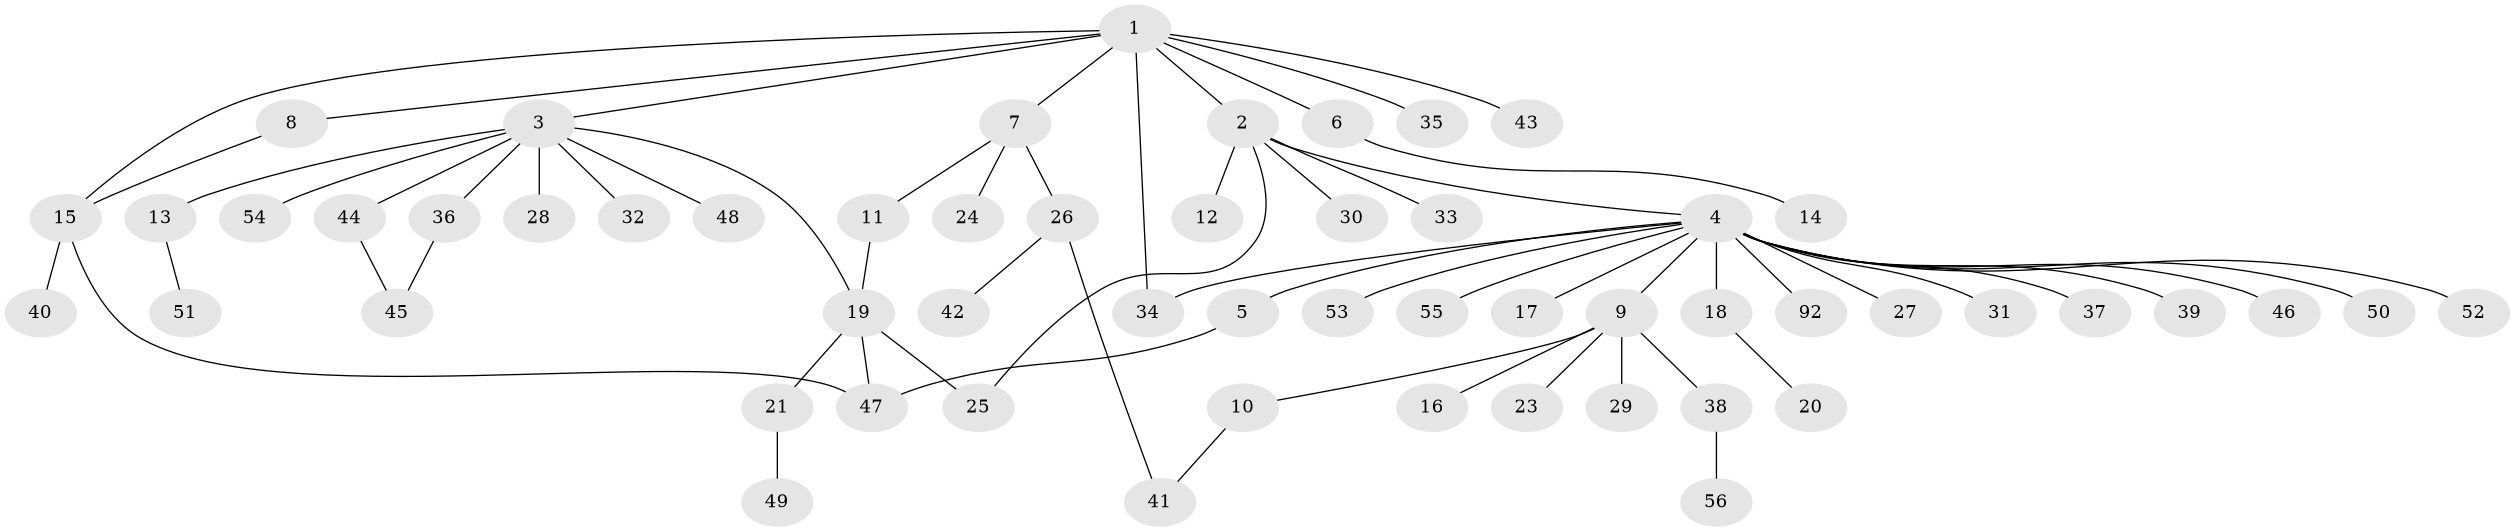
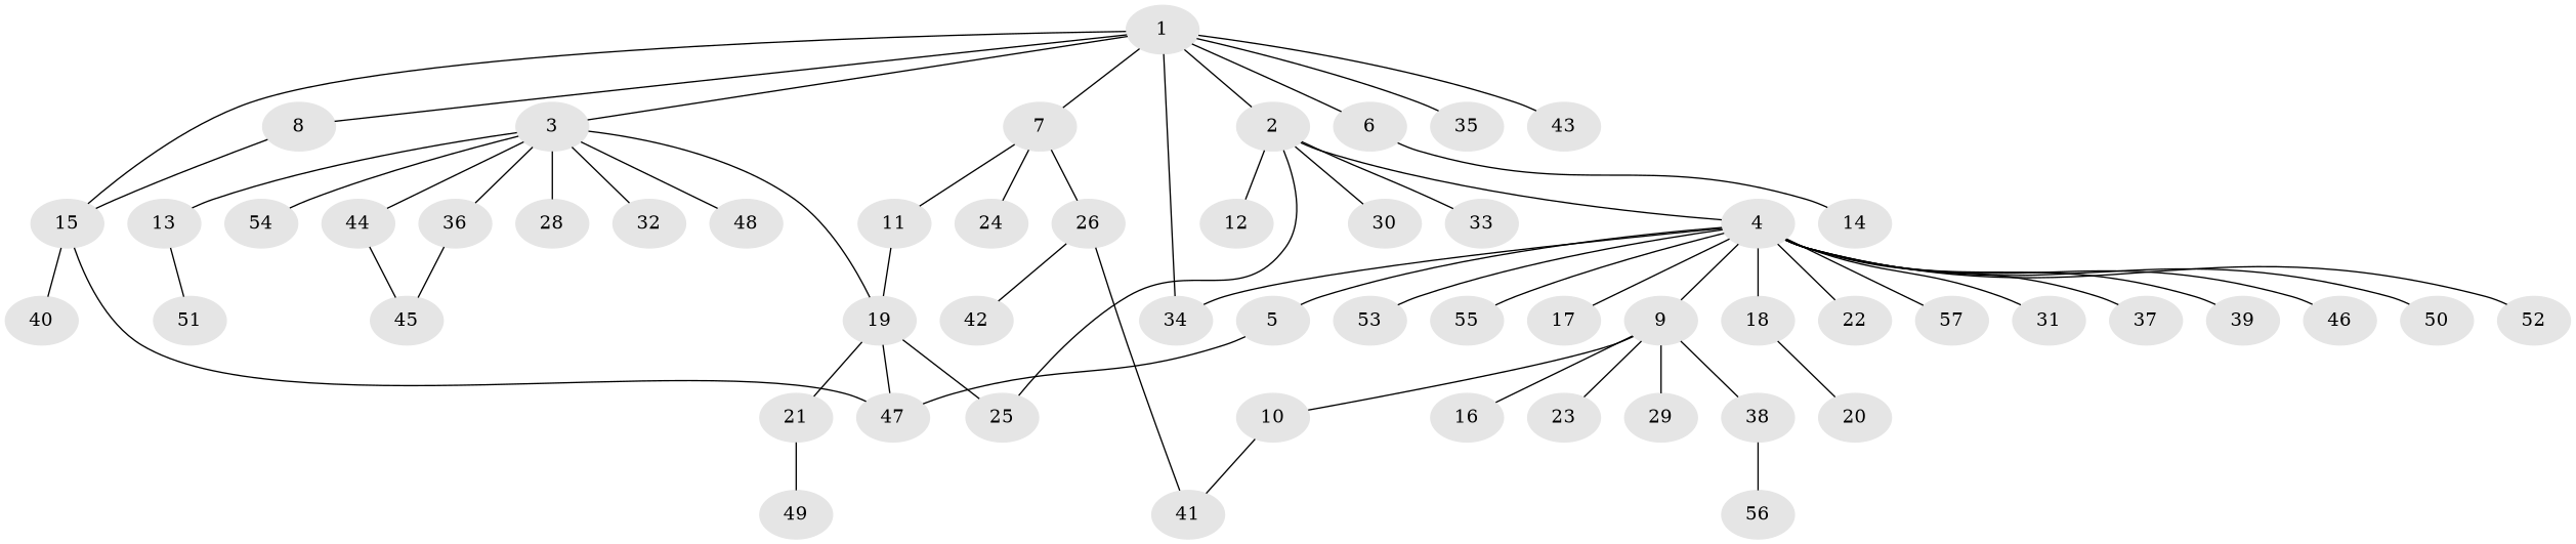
  graph {
    fontname="DejaVu Serif"
    node [color=gray90 fontname="DejaVu Serif" style=filled]
    edge [fontname="DejaVu Serif"]
    1
    2
    3
    6
    7
    8
    15
    34
    35
    43
    4
    12
    25
    30
    33
    13
    19
    28
    32
    36
    44
    48
    54
    14
    11
    24
    26
    47
    40
    5
    9
    17
    18
-   22 [label=92]
-   27
+   22
+   27 [label=57]
    31
    37
    39
    46
    50
    52
    53
    55
    51
    21
    45
    10
    16
    23
    29
    38
    20
    41
    42
    56
    49
    1 -- 2
    1 -- 3
    1 -- 6
    1 -- 7
    1 -- 8
    1 -- 15
    1 -- 34
    1 -- 35
    1 -- 43
    2 -- 4
    2 -- 12
    2 -- 25
    2 -- 30
    2 -- 33
    3 -- 13
    3 -- 19
    3 -- 28
    3 -- 32
    3 -- 36
    3 -- 44
    3 -- 48
    3 -- 54
    6 -- 14
    7 -- 11
    7 -- 24
    7 -- 26
    8 -- 15
    15 -- 47
    15 -- 40
    4 -- 34
    4 -- 5
    4 -- 9
    4 -- 17
    4 -- 18
    4 -- 22
    4 -- 27
    4 -- 31
    4 -- 37
    4 -- 39
    4 -- 46
    4 -- 50
    4 -- 52
    4 -- 53
    4 -- 55
    13 -- 51
    19 -- 25
    19 -- 47
    19 -- 21
    36 -- 45
    44 -- 45
    11 -- 19
    26 -- 41
    26 -- 42
    5 -- 47
    9 -- 10
    9 -- 16
    9 -- 23
    9 -- 29
    9 -- 38
    18 -- 20
    21 -- 49
    10 -- 41
    38 -- 56
  }
